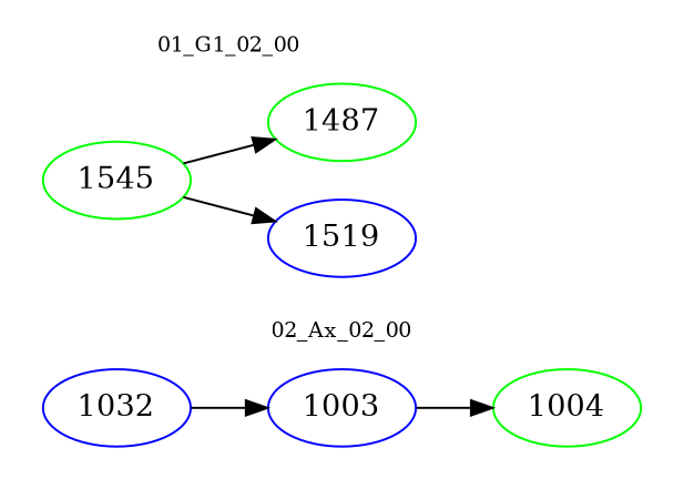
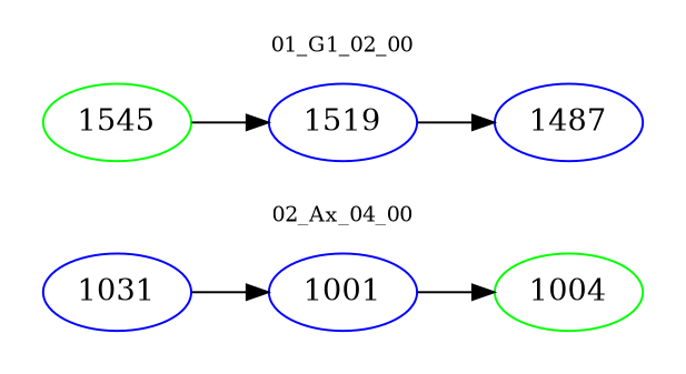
  digraph {
    rankdir=LR
    node [color=blue]
    edge [color=black]
-   n1 [label=1003]
-   n2 [label=1032]
+   n1 [label=1001]
+   n2 [label=1031]
    n3 [color=green label=1004]
    n4 [label=1519]
-   n5 [color=green label=1487]
+   n5 [label=1487]
    n6 [color=green label=1545]
    subgraph cluster_1 {
      color=white
      fontsize=10
-     label="02_Ax_02_00"
+     label="02_Ax_04_00"
      n1
      n2
      n3
    }
    subgraph cluster_2 {
      color=white
      fontsize=10
      label="01_G1_02_00"
      n4
      n5
      n6
    }
    n1 -> n3
    n2 -> n1
-   n6 -> n5
+   n4 -> n5
    n6 -> n4
  }
